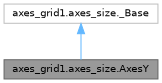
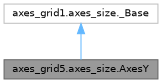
  digraph {
    node [fontname=Helvetica fontsize=10 shape=box style=filled]
-   n1 [color=gray40 fillcolor=grey60 fontcolor=black height=0.2 label="axes_grid1.axes_size.AxesY" width=0.4]
+   n1 [color=gray40 fillcolor=grey60 fontcolor=black height=0.2 label="axes_grid5.axes_size.AxesY" width=0.4]
    n2 [color=grey75 fillcolor=white height=0.2 label="axes_grid1.axes_size._Base" width=0.4]
    n2 -> n1 [color=steelblue1 dir=back fontname=Helvetica fontsize=10 labelfontname=Helvetica labelfontsize=10 style=solid]
  }
